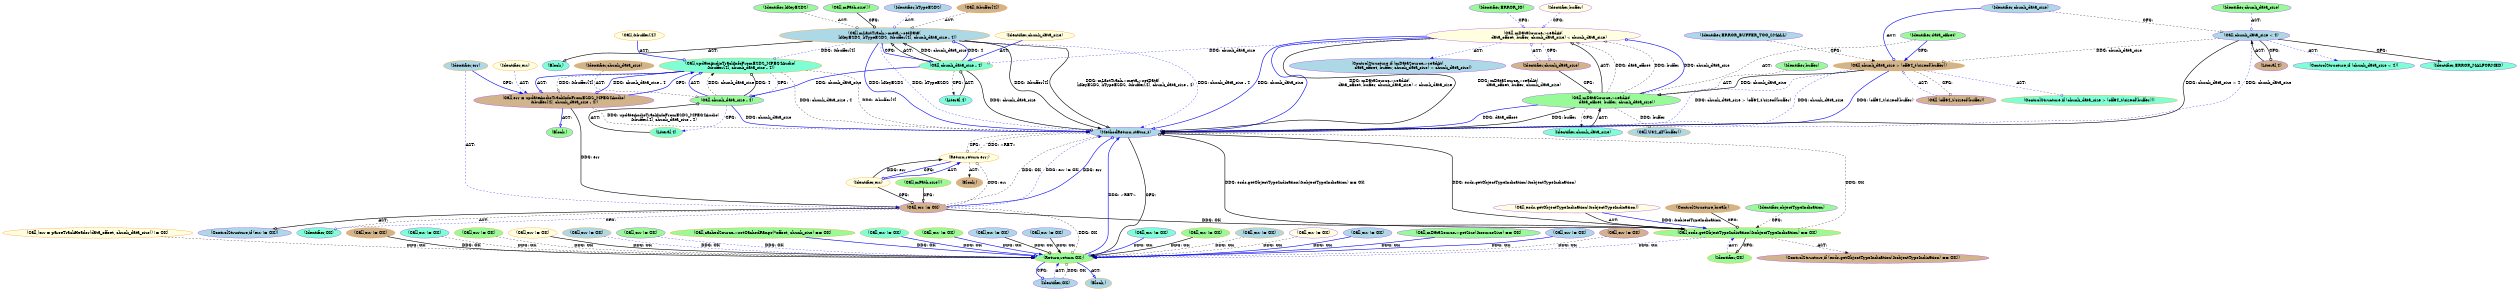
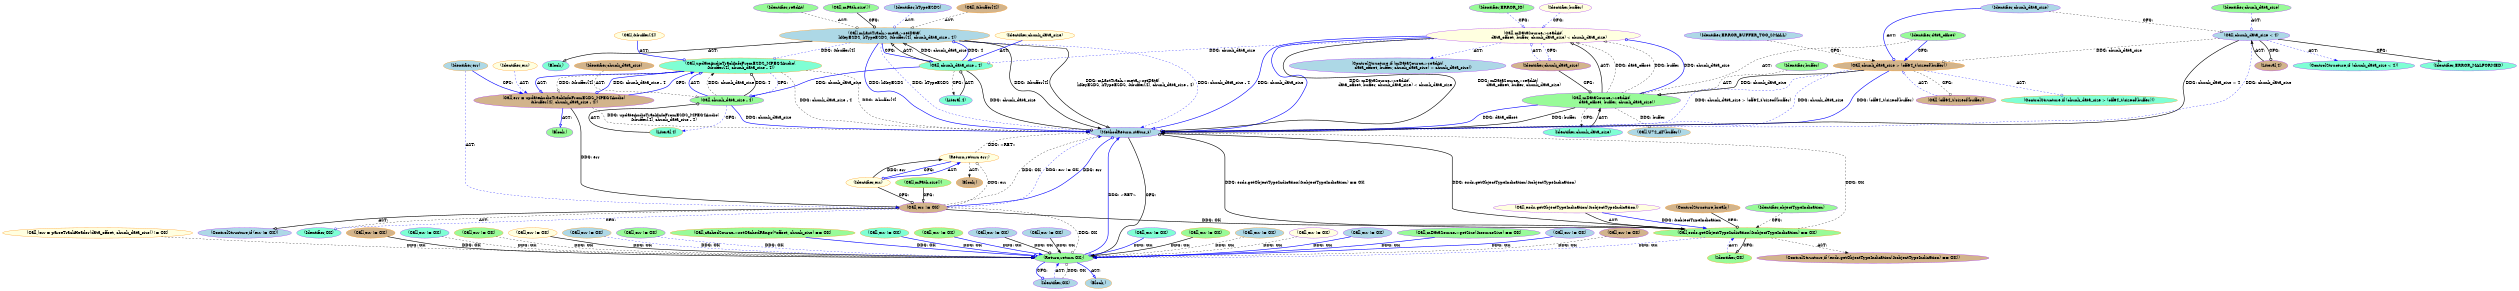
  digraph {
    node [color=purple fillcolor=palegreen style=filled]
    edge [arrowhead=odot color=black style=bold]
    n1 [color=darkorange fillcolor=aquamarine label="(Call,updateAudioTrackInfoFromESDS_MPEG4Audio(\n &buffer[4], chunk_data_size - 4))"]
    n2 [label="(Call,chunk_data_size - 4)"]
    n3 [fillcolor=tan label="(Call,err = updateAudioTrackInfoFromESDS_MPEG4Audio(\n &buffer[4], chunk_data_size - 4))"]
    n4 [fillcolor=lightblue label="(MethodReturn,status_t)"]
    n5 [color=darkorange fillcolor=aquamarine label="(Literal,4)"]
    n6 [fillcolor=tan label="(Call,err != OK)"]
    n7 [label="(Block,)"]
    n8 [color=darkorange fillcolor=lightyellow label="(Return,return err;)"]
-   n9 [color=darkorange label="(Return,return OK;)"]
+   n9 [label="(Return,return OK;)"]
    n10 [color=darkorange fillcolor=lightblue label="(Call,mLastTrack->meta->setData(\n                    kKeyESDS, kTypeESDS, &buffer[4], chunk_data_size - 4))"]
    n11 [color=darkorange fillcolor=aquamarine label="(Call,chunk_data_size - 4)"]
    n12 [fillcolor=aquamarine label="(Block,)"]
    n13 [fillcolor=aquamarine label="(Literal,4)"]
    n14 [fillcolor=lightyellow label="(Call,mDataSource->readAt(\n                        data_offset, buffer, chunk_data_size) < chunk_data_size)"]
    n15 [fillcolor=tan label="(Identifier,chunk_data_size)"]
    n16 [fillcolor=lightblue label="(ControlStructure,if (mDataSource->readAt(\n                        data_offset, buffer, chunk_data_size) < chunk_data_size))"]
    n17 [label="(Call,mDataSource->readAt(\n                        data_offset, buffer, chunk_data_size))"]
-   n18 [color=darkorange fillcolor=lightblue label="(Call,U32_AT(buffer))"]
+   n18 [color=darkorange fillcolor=lightblue label="(Call,U72_AT(buffer))"]
    n19 [fillcolor=aquamarine label="(Identifier,chunk_data_size)"]
    n20 [color=darkorange fillcolor=tan label="(Call,chunk_data_size > (off64_t)sizeof(buffer))"]
    n21 [fillcolor=tan label="(Call,(off64_t)sizeof(buffer))"]
    n22 [color=darkorange fillcolor=aquamarine label="(ControlStructure,if (chunk_data_size > (off64_t)sizeof(buffer)))"]
    n23 [fillcolor=lightblue label="(Call,chunk_data_size < 4)"]
    n24 [fillcolor=tan label="(Literal,4)"]
    n25 [fillcolor=aquamarine label="(ControlStructure,if (chunk_data_size < 4))"]
    n26 [fillcolor=aquamarine label="(Identifier,ERROR_MALFORMED)"]
    n27 [color=darkorange label="(Call,esds.getObjectTypeIndication(&objectTypeIndication) == OK)"]
    n28 [fillcolor=lightblue label="(ControlStructure,if (err != OK))"]
    n29 [fillcolor=aquamarine label="(Identifier,OK)"]
    n30 [color=darkorange fillcolor=tan label="(Block,)"]
    n31 [color=darkorange fillcolor=lightyellow label="(Identifier,err)"]
    n32 [fillcolor=tan label="(ControlStructure,if (esds.getObjectTypeIndication(&objectTypeIndication) == OK))"]
    n33 [color=darkorange label="(Identifier,OK)"]
    n34 [fillcolor=lightblue label="(Identifier,OK)"]
    n35 [color=darkorange fillcolor=lightblue label="(Block,)"]
    n36 [fillcolor=aquamarine label="(Call,err != OK)"]
    n37 [fillcolor=lightblue label="(Identifier,chunk_data_size)"]
    n38 [label="(Call,mPath.size())"]
    n39 [fillcolor=lightyellow label="(Call,esds.getObjectTypeIndication(&objectTypeIndication))"]
    n40 [color=darkorange label="(Call,err != OK)"]
    n41 [color=darkorange fillcolor=lightblue label="(Call,err != OK)"]
    n42 [fillcolor=lightyellow label="(Call,err != OK)"]
    n43 [label="(Identifier,data_offset)"]
    n44 [fillcolor=lightblue label="(Call,err != OK)"]
    n45 [color=darkorange fillcolor=tan label="(Identifier,chunk_data_size)"]
    n46 [fillcolor=lightblue label="(Identifier,kTypeESDS)"]
    n47 [label="(Call,mDataSource->getSize(&sourceSize) == OK)"]
    n48 [color=darkorange fillcolor=tan label="(ControlStructure,break;)"]
    n49 [fillcolor=lightblue label="(Call,err != OK)"]
    n50 [label="(Identifier,chunk_data_size)"]
    n51 [color=darkorange label="(Call,mPath.size())"]
    n52 [color=darkorange fillcolor=lightyellow label="(Identifier,chunk_data_size)"]
    n53 [fillcolor=tan label="(Call,err != OK)"]
    n54 [color=darkorange fillcolor=lightyellow label="(Call,(err = parseTrackHeader(data_offset, chunk_data_size)) != OK)"]
    n55 [color=darkorange fillcolor=lightblue label="(Identifier,err)"]
    n56 [label="(Identifier,objectTypeIndication)"]
    n57 [color=darkorange fillcolor=tan label="(Call,err != OK)"]
    n58 [fillcolor=aquamarine label="(Call,err != OK)"]
    n59 [color=darkorange fillcolor=tan label="(Call,&buffer[4])"]
    n60 [label="(Identifier,buffer)"]
    n61 [color=darkorange label="(Call,err != OK)"]
    n62 [color=darkorange fillcolor=lightyellow label="(Call,err != OK)"]
    n63 [color=darkorange fillcolor=lightblue label="(Call,err != OK)"]
-   n64 [label="(Identifier,kKeyESDS)"]
+   n64 [label="(Identifier,readAt)"]
    n65 [fillcolor=lightyellow label="(Identifier,buffer)"]
    n66 [color=darkorange fillcolor=lightyellow label="(Identifier,err)"]
    n67 [label="(Call,err != OK)"]
    n68 [color=darkorange label="(Call,cachedSource->setCachedRange(*offset, chunk_size) == OK)"]
    n69 [color=darkorange fillcolor=aquamarine label="(Call,err != OK)"]
    n70 [color=darkorange label="(Call,err != OK)"]
    n71 [color=darkorange fillcolor=lightyellow label="(Call,&buffer[4])"]
    n72 [fillcolor=lightblue label="(Call,err != OK)"]
    n73 [fillcolor=lightblue label="(Identifier,ERROR_BUFFER_TOO_SMALL)"]
    n74 [fillcolor=lightblue label="(Call,err != OK)"]
    n75 [label="(Identifier,ERROR_IO)"]
    n1 -> n2 [arrowhead=normal color=blue label="CFG: " style=dashed]
    n1 -> n3 [arrowhead=onormal color=blue label="AST: "]
    n1 -> n3 [arrowhead=onormal label="DDG: &buffer[4]" style=dashed]
    n1 -> n3 [color=blue label="DDG: chunk_data_size - 4"]
    n1 -> n4 [arrowhead=normal label="DDG: chunk_data_size - 4" style=dashed]
    n1 -> n4 [arrowhead=onormal label="DDG: &buffer[4]" style=dashed]
    n2 -> n1 [arrowhead=onormal color=blue label="AST: "]
    n2 -> n1 [arrowhead=normal label="DDG: chunk_data_size" style=dashed]
    n2 -> n1 [label="DDG: 4"]
    n2 -> n4 [arrowhead=onormal color=blue label="DDG: chunk_data_size"]
    n2 -> n5 [arrowhead=normal color=blue label="CFG: " style=dashed]
    n3 -> n1 [arrowhead=normal color=blue label="CFG: "]
    n3 -> n4 [arrowhead=onormal label="DDG: updateAudioTrackInfoFromESDS_MPEG4Audio(\n &buffer[4], chunk_data_size - 4)" style=dashed]
    n3 -> n6 [arrowhead=onormal label="DDG: err"]
    n3 -> n7 [arrowhead=onormal color=blue label="AST: "]
-   n4 -> n8 [label="CFG: " style=dashed]
    n4 -> n9 [arrowhead=normal label="CFG: "]
    n5 -> n2 [label="AST: "]
    n6 -> n4 [arrowhead=normal color=blue label="DDG: err != OK" style=dashed]
    n6 -> n4 [color=blue label="DDG: err"]
    n6 -> n4 [label="DDG: OK" style=dashed]
    n6 -> n8 [label="DDG: err" style=dashed]
    n6 -> n9 [label="DDG: OK" style=dashed]
    n6 -> n27 [arrowhead=normal label="DDG: OK"]
    n6 -> n28 [arrowhead=onormal label="AST: "]
    n6 -> n29 [color=blue label="CFG: " style=dashed]
    n8 -> n4 [label="DDG: <RET>" style=dashed]
    n8 -> n30 [arrowhead=normal label="AST: " style=dashed]
    n8 -> n31 [color=blue label="CFG: "]
    n9 -> n4 [arrowhead=normal color=blue label="DDG: <RET>"]
    n9 -> n34 [color=blue label="CFG: "]
    n9 -> n35 [arrowhead=onormal color=blue label="AST: "]
    n10 -> n1 [color=blue label="DDG: &buffer[4]" style=dashed]
    n10 -> n4 [arrowhead=onormal label="DDG: mLastTrack->meta->setData(\n                    kKeyESDS, kTypeESDS, &buffer[4], chunk_data_size - 4)"]
    n10 -> n4 [arrowhead=normal color=blue label="DDG: chunk_data_size - 4" style=dashed]
    n10 -> n4 [arrowhead=onormal color=blue label="DDG: kTypeESDS" style=dashed]
    n10 -> n4 [arrowhead=normal label="DDG: &buffer[4]"]
    n10 -> n4 [color=blue label="DDG: kKeyESDS"]
    n10 -> n11 [arrowhead=onormal color=blue label="CFG: "]
    n10 -> n12 [arrowhead=onormal label="AST: "]
    n11 -> n2 [color=blue label="DDG: chunk_data_size"]
    n11 -> n4 [label="DDG: chunk_data_size"]
    n11 -> n10 [arrowhead=onormal label="AST: "]
    n11 -> n10 [arrowhead=onormal label="DDG: chunk_data_size"]
    n11 -> n10 [color=blue label="DDG: 4"]
    n11 -> n13 [arrowhead=normal label="CFG: " style=dashed]
    n13 -> n11 [label="AST: "]
    n14 -> n4 [arrowhead=onormal color=blue label="DDG: mDataSource->readAt(\n                        data_offset, buffer, chunk_data_size) < chunk_data_size"]
    n14 -> n4 [label="DDG: mDataSource->readAt(\n                        data_offset, buffer, chunk_data_size)"]
    n14 -> n4 [arrowhead=onormal color=blue label="DDG: chunk_data_size"]
    n14 -> n11 [color=blue label="DDG: chunk_data_size" style=dashed]
    n14 -> n15 [color=blue label="CFG: " style=dashed]
    n14 -> n16 [arrowhead=normal color=blue label="AST: " style=dashed]
    n15 -> n14 [color=blue label="AST: " style=dashed]
    n15 -> n17 [label="CFG: "]
    n17 -> n4 [arrowhead=onormal label="DDG: buffer"]
    n17 -> n4 [arrowhead=normal color=blue label="DDG: data_offset"]
    n17 -> n14 [arrowhead=onormal label="AST: "]
    n17 -> n14 [arrowhead=onormal label="DDG: data_offset" style=dashed]
    n17 -> n14 [arrowhead=onormal label="DDG: buffer" style=dashed]
    n17 -> n14 [color=blue label="DDG: chunk_data_size"]
    n17 -> n18 [label="DDG: buffer" style=dashed]
    n17 -> n19 [arrowhead=normal label="CFG: " style=dashed]
    n19 -> n17 [arrowhead=normal label="AST: "]
    n20 -> n4 [color=blue label="DDG: (off64_t)sizeof(buffer)"]
    n20 -> n4 [color=blue label="DDG: chunk_data_size > (off64_t)sizeof(buffer)" style=dashed]
    n20 -> n4 [arrowhead=normal color=blue label="DDG: chunk_data_size" style=dashed]
    n20 -> n17 [arrowhead=onormal label="DDG: chunk_data_size"]
    n20 -> n21 [label="CFG: " style=dashed]
    n20 -> n22 [color=blue label="AST: " style=dashed]
    n21 -> n20 [arrowhead=onormal color=blue label="AST: " style=dashed]
    n23 -> n4 [arrowhead=normal label="DDG: chunk_data_size < 4"]
    n23 -> n4 [color=blue label="DDG: chunk_data_size" style=dashed]
    n23 -> n20 [label="DDG: chunk_data_size" style=dashed]
    n23 -> n24 [label="CFG: "]
    n23 -> n25 [arrowhead=normal color=blue label="AST: " style=dashed]
    n23 -> n26 [arrowhead=onormal label="CFG: "]
    n24 -> n23 [arrowhead=normal label="AST: "]
    n27 -> n4 [arrowhead=onormal label="DDG: OK" style=dashed]
    n27 -> n4 [label="DDG: esds.getObjectTypeIndication(&objectTypeIndication) == OK"]
    n27 -> n4 [arrowhead=normal label="DDG: esds.getObjectTypeIndication(&objectTypeIndication)"]
    n27 -> n9 [arrowhead=normal color=blue label="DDG: OK" style=dashed]
    n27 -> n32 [arrowhead=normal label="AST: " style=dashed]
    n27 -> n33 [arrowhead=onormal label="CFG: "]
    n29 -> n6 [label="AST: " style=dashed]
    n31 -> n6 [label="CFG: "]
    n31 -> n8 [arrowhead=normal color=blue label="AST: "]
    n31 -> n8 [arrowhead=normal label="DDG: err"]
    n33 -> n27 [arrowhead=normal color=blue label="AST: " style=dashed]
    n34 -> n9 [arrowhead=normal color=blue label="AST: " style=dashed]
    n34 -> n9 [label="DDG: OK" style=dashed]
    n36 -> n9 [color=blue label="DDG: OK"]
    n37 -> n20 [color=blue label="AST: "]
    n37 -> n23 [arrowhead=onormal label="CFG: " style=dashed]
    n38 -> n10 [label="CFG: "]
    n39 -> n27 [arrowhead=normal label="AST: "]
    n39 -> n27 [arrowhead=normal color=blue label="DDG: &objectTypeIndication"]
    n40 -> n9 [arrowhead=onormal label="DDG: OK"]
    n41 -> n9 [label="DDG: OK" style=dashed]
    n42 -> n9 [arrowhead=normal label="DDG: OK" style=dashed]
    n43 -> n17 [arrowhead=onormal label="AST: " style=dashed]
    n43 -> n20 [arrowhead=normal color=blue label="CFG: "]
    n44 -> n9 [arrowhead=onormal color=blue label="DDG: OK"]
    n45 -> n2 [arrowhead=onormal label="AST: " style=dashed]
    n46 -> n10 [color=blue label="AST: " style=dashed]
    n47 -> n9 [arrowhead=onormal color=blue label="DDG: OK"]
    n48 -> n27 [label="CFG: "]
    n49 -> n9 [arrowhead=onormal color=blue label="DDG: OK"]
    n50 -> n23 [color=blue label="AST: " style=dashed]
    n51 -> n6 [arrowhead=onormal label="CFG: "]
    n52 -> n11 [arrowhead=onormal color=blue label="AST: "]
    n53 -> n9 [label="DDG: OK" style=dashed]
    n54 -> n9 [arrowhead=normal label="DDG: OK" style=dashed]
    n55 -> n3 [arrowhead=normal color=blue label="CFG: "]
    n55 -> n6 [arrowhead=normal color=blue label="AST: " style=dashed]
    n56 -> n27 [arrowhead=normal label="CFG: " style=dashed]
    n57 -> n9 [arrowhead=normal label="DDG: OK"]
    n58 -> n9 [label="DDG: OK" style=dashed]
    n59 -> n10 [arrowhead=onormal label="AST: " style=dashed]
    n60 -> n17 [arrowhead=onormal label="AST: " style=dashed]
    n61 -> n9 [arrowhead=normal label="DDG: OK" style=dashed]
    n62 -> n9 [label="DDG: OK"]
    n63 -> n9 [arrowhead=onormal color=blue label="DDG: OK" style=dashed]
    n64 -> n10 [label="AST: " style=dashed]
    n65 -> n14 [arrowhead=onormal color=blue label="CFG: " style=dashed]
    n66 -> n3 [arrowhead=normal color=blue label="AST: " style=dashed]
    n67 -> n9 [arrowhead=normal color=blue label="DDG: OK" style=dashed]
    n68 -> n9 [color=blue label="DDG: OK"]
    n69 -> n9 [arrowhead=onormal color=blue label="DDG: OK"]
    n70 -> n9 [arrowhead=normal color=blue label="DDG: OK"]
    n71 -> n1 [color=blue label="AST: "]
    n72 -> n9 [label="DDG: OK"]
    n73 -> n20 [arrowhead=normal label="CFG: " style=dashed]
    n74 -> n9 [arrowhead=normal label="DDG: OK"]
    n75 -> n14 [arrowhead=onormal color=blue label="CFG: " style=dashed]
  }
